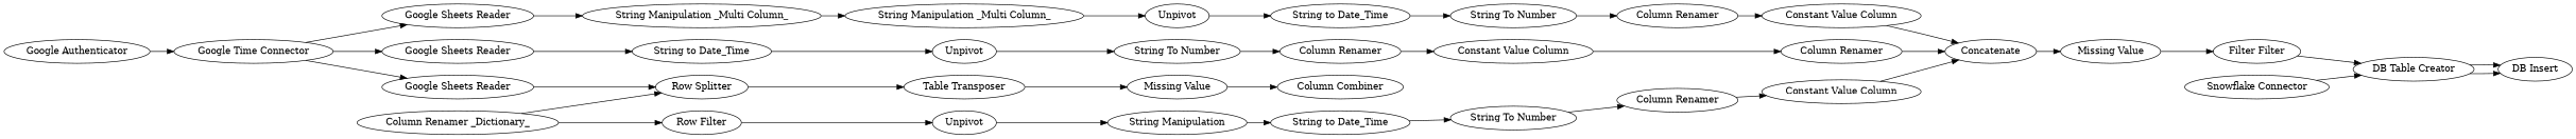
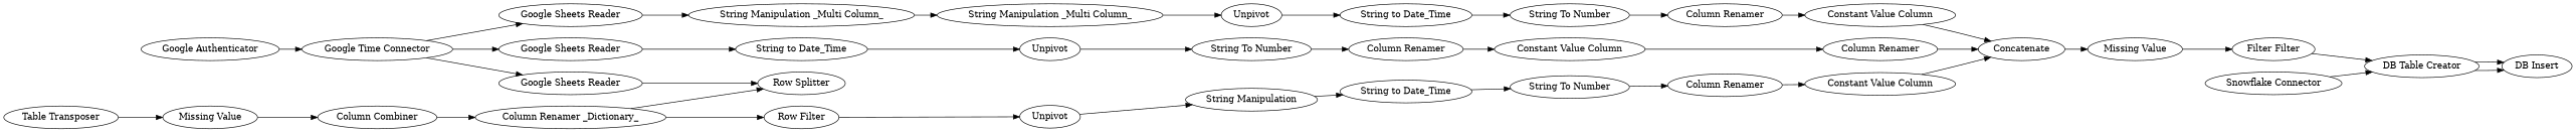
  digraph {
    rankdir=LR
    n1 [label="Google Authenticator"]
    n2 [label="Google Time Connector"]
    n3 [label="Google Sheets Reader"]
    n4 [label="Google Sheets Reader"]
    n5 [label="Google Sheets Reader"]
    n6 [label=Unpivot]
    n7 [label="String Manipulation"]
    n8 [label="String to Date_Time"]
    n9 [label="String Manipulation _Multi Column_"]
    n10 [label="String Manipulation _Multi Column_"]
    n11 [label="String to Date_Time"]
    n12 [label="Row Splitter"]
    n13 [label="String To Number"]
    n14 [label="Column Renamer"]
    n15 [label="Constant Value Column"]
    n16 [label=Concatenate]
    n17 [label=Unpivot]
    n18 [label="String To Number"]
    n19 [label="Table Transposer"]
    n20 [label="Missing Value"]
    n21 [label="Column Renamer _Dictionary_"]
    n22 [label="Row Filter"]
    n23 [label="Column Combiner"]
    n24 [label="Column Renamer"]
    n25 [label="Constant Value Column"]
    n26 [label="DB Insert"]
    n27 [label="Column Renamer"]
    n28 [label="Snowflake Connector"]
    n29 [label="DB Table Creator"]
    n30 [label="Missing Value"]
    n31 [label=Unpivot]
    n32 [label="String to Date_Time"]
    n33 [label="String To Number"]
    n34 [label="Column Renamer"]
    n35 [label="Constant Value Column"]
    n36 [label="Filter Filter"]
    n1 -> n2
    n2 -> n3
    n2 -> n4
    n2 -> n5
    n3 -> n9
    n4 -> n11
    n5 -> n12
    n6 -> n7
    n7 -> n8
    n8 -> n13
    n9 -> n10
    n10 -> n31
    n11 -> n17
-   n12 -> n19
    n13 -> n14
    n14 -> n15
    n15 -> n16
    n16 -> n30
    n17 -> n18
    n18 -> n24
    n19 -> n20
    n20 -> n23
    n21 -> n12
    n21 -> n22
    n22 -> n6
+   n23 -> n21
    n24 -> n25
    n25 -> n27
    n27 -> n16
    n28 -> n29
    n29 -> n26
    n29 -> n26
    n30 -> n36
    n31 -> n32
    n32 -> n33
    n33 -> n34
    n34 -> n35
    n35 -> n16
    n36 -> n29
  }
